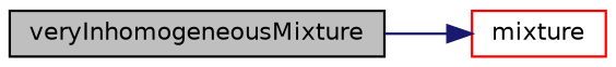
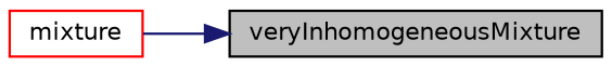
  digraph {
    rankdir=LR
    node [fontname=Helvetica fontsize=10 shape=record]
    n1 [color=black fillcolor=grey75 fontcolor=black height=0.2 label=veryInhomogeneousMixture style=filled width=0.4]
    n2 [color=red height=0.2 label=mixture width=0.4]
-   n1 -> n2 [color=midnightblue fontname=Helvetica fontsize=10 labelfontname=Helvetica labelfontsize=10 style=solid]
+   n2 -> n1 [color=midnightblue fontname=Helvetica fontsize=10 labelfontname=Helvetica labelfontsize=10 style=solid]
  }
